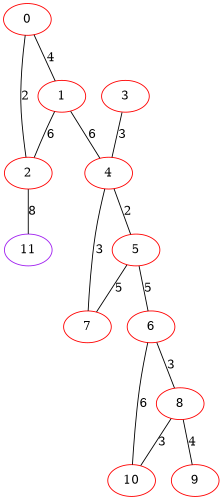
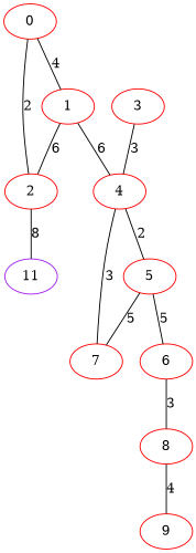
  graph {
    node [color=red weight=1]
    0
    1
    2
    4
    11 [color=purple weight=4]
    3
    5
    7
    6
    8
-   10
    9
    0 -- 1 [label=4]
    0 -- 2 [label=2]
    1 -- 2 [label=6]
    1 -- 4 [label=6]
    2 -- 11 [label=8]
    4 -- 5 [label=2]
    4 -- 7 [label=3]
    3 -- 4 [label=3]
    5 -- 7 [label=5]
    5 -- 6 [label=5]
    6 -- 8 [label=3]
-   6 -- 10 [label=6]
-   8 -- 10 [label=3]
    8 -- 9 [label=4]
  }
